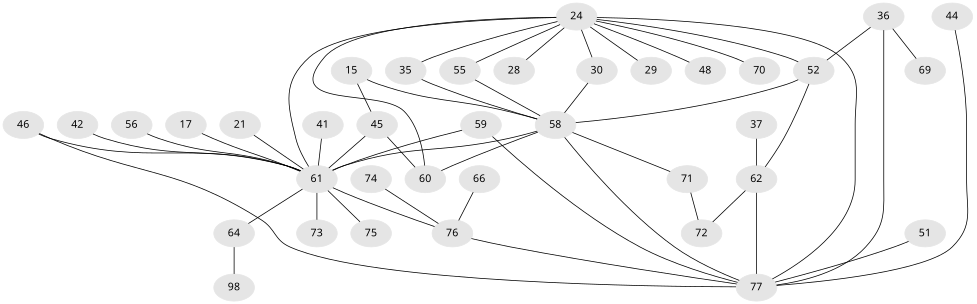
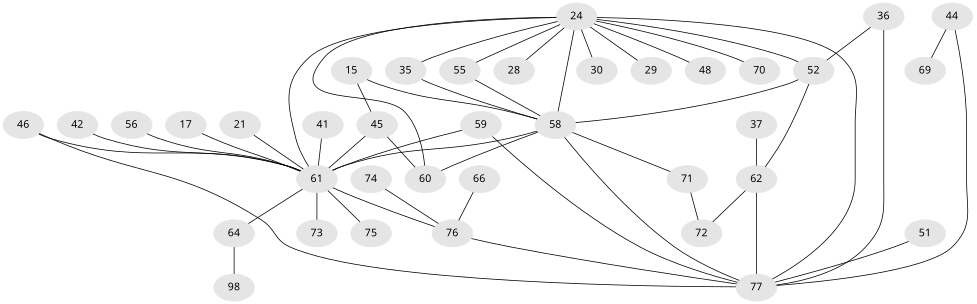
  graph {
    fontname="Noto Sans"
    node [color=gray90 fontname="Noto Sans" style=filled]
    edge [fontname="Noto Sans"]
    15 [super="+14"]
    45 [super="+13"]
    58 [super="+25"]
    61 [super="+5+47"]
    60
    77 [super="+19"]
    71
    64 [super="+22"]
    73
    75
    76 [super="+68+26+65"]
    17
    21
    24 [super="+2"]
    28
    29
    30
    35
    48
    52 [super="+32+38+43"]
    55 [super="+4"]
    70 [super="+18"]
    62 [super="+53+57+34"]
    36
    69 [super="+50"]
    72
    37
    41
    42
    44
    46 [super="+20"]
    51
    56
    59 [super="+49"]
    n35 [label=98]
    66
    74
    15 -- 45
    15 -- 58
    45 -- 61 [weight=2]
    45 -- 60
    58 -- 61 [weight=2]
    58 -- 60
    58 -- 77 [weight=3]
    58 -- 71
    61 -- 64 [weight=2]
    61 -- 73
    61 -- 75
    61 -- 76 [weight=3]
    71 -- 72
    64 -- n35
    76 -- 77 [weight=3]
    17 -- 61
    21 -- 61
    24 -- 61 [weight=3]
    24 -- 60
    24 -- 77 [weight=4]
    24 -- 28
    24 -- 29
    24 -- 30
    24 -- 35
    24 -- 48
    24 -- 52 [weight=2]
    24 -- 55 [weight=3]
    24 -- 70
-   30 -- 58
+   24 -- 58
    35 -- 58
    52 -- 58
    52 -- 62
    55 -- 58
    62 -- 77 [weight=2]
    62 -- 72
    36 -- 77 [weight=2]
    36 -- 52
-   36 -- 69
+   44 -- 69
    37 -- 62
    41 -- 61
    42 -- 61
    44 -- 77
    46 -- 61
    46 -- 77
    51 -- 77
    56 -- 61
    59 -- 61
    59 -- 77
    66 -- 76
    74 -- 76
  }
